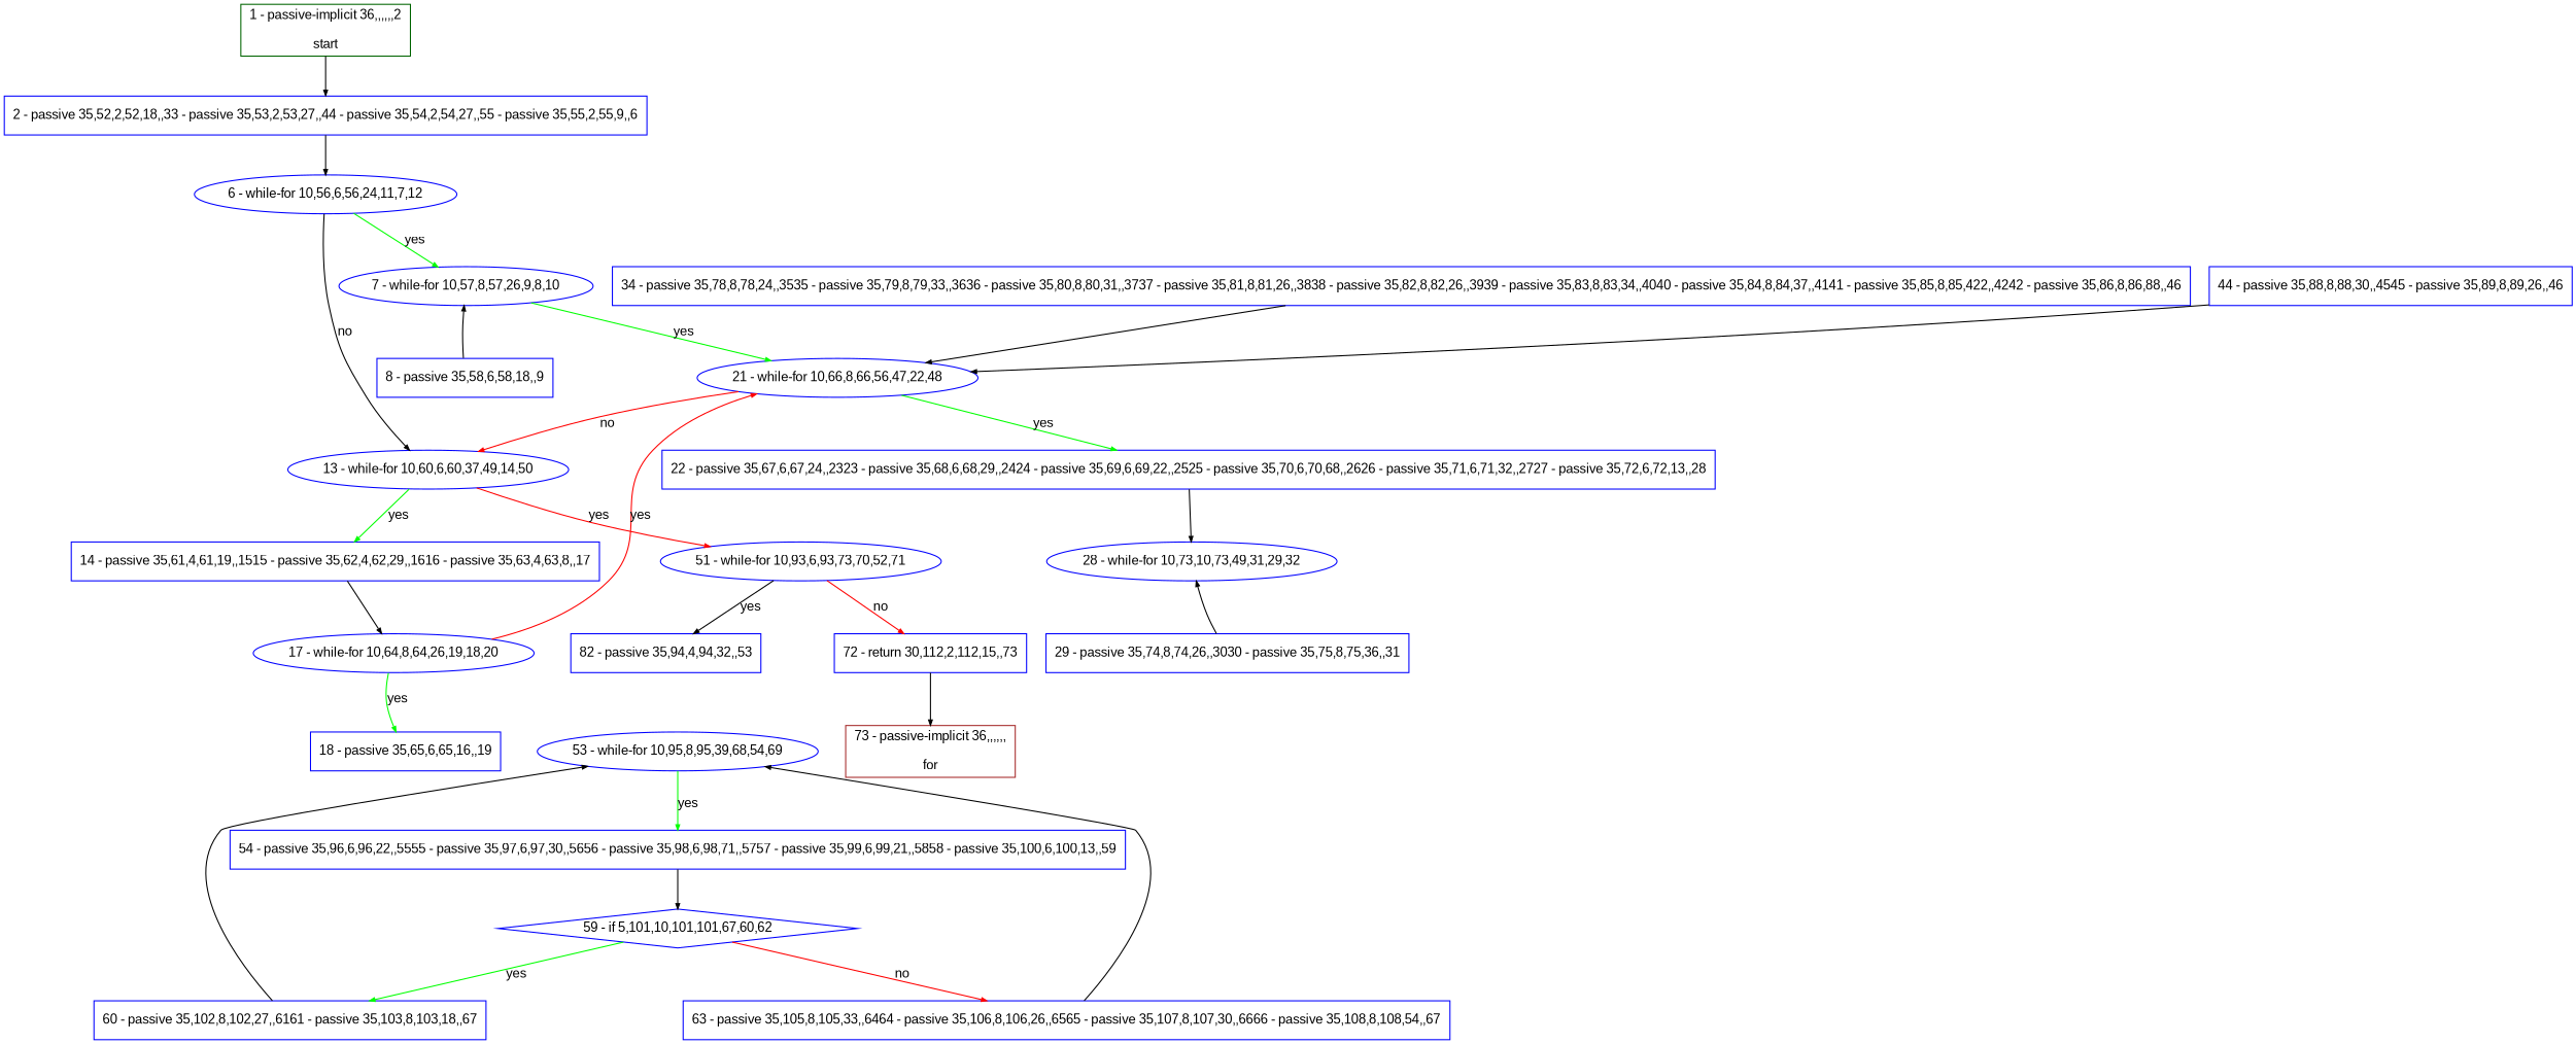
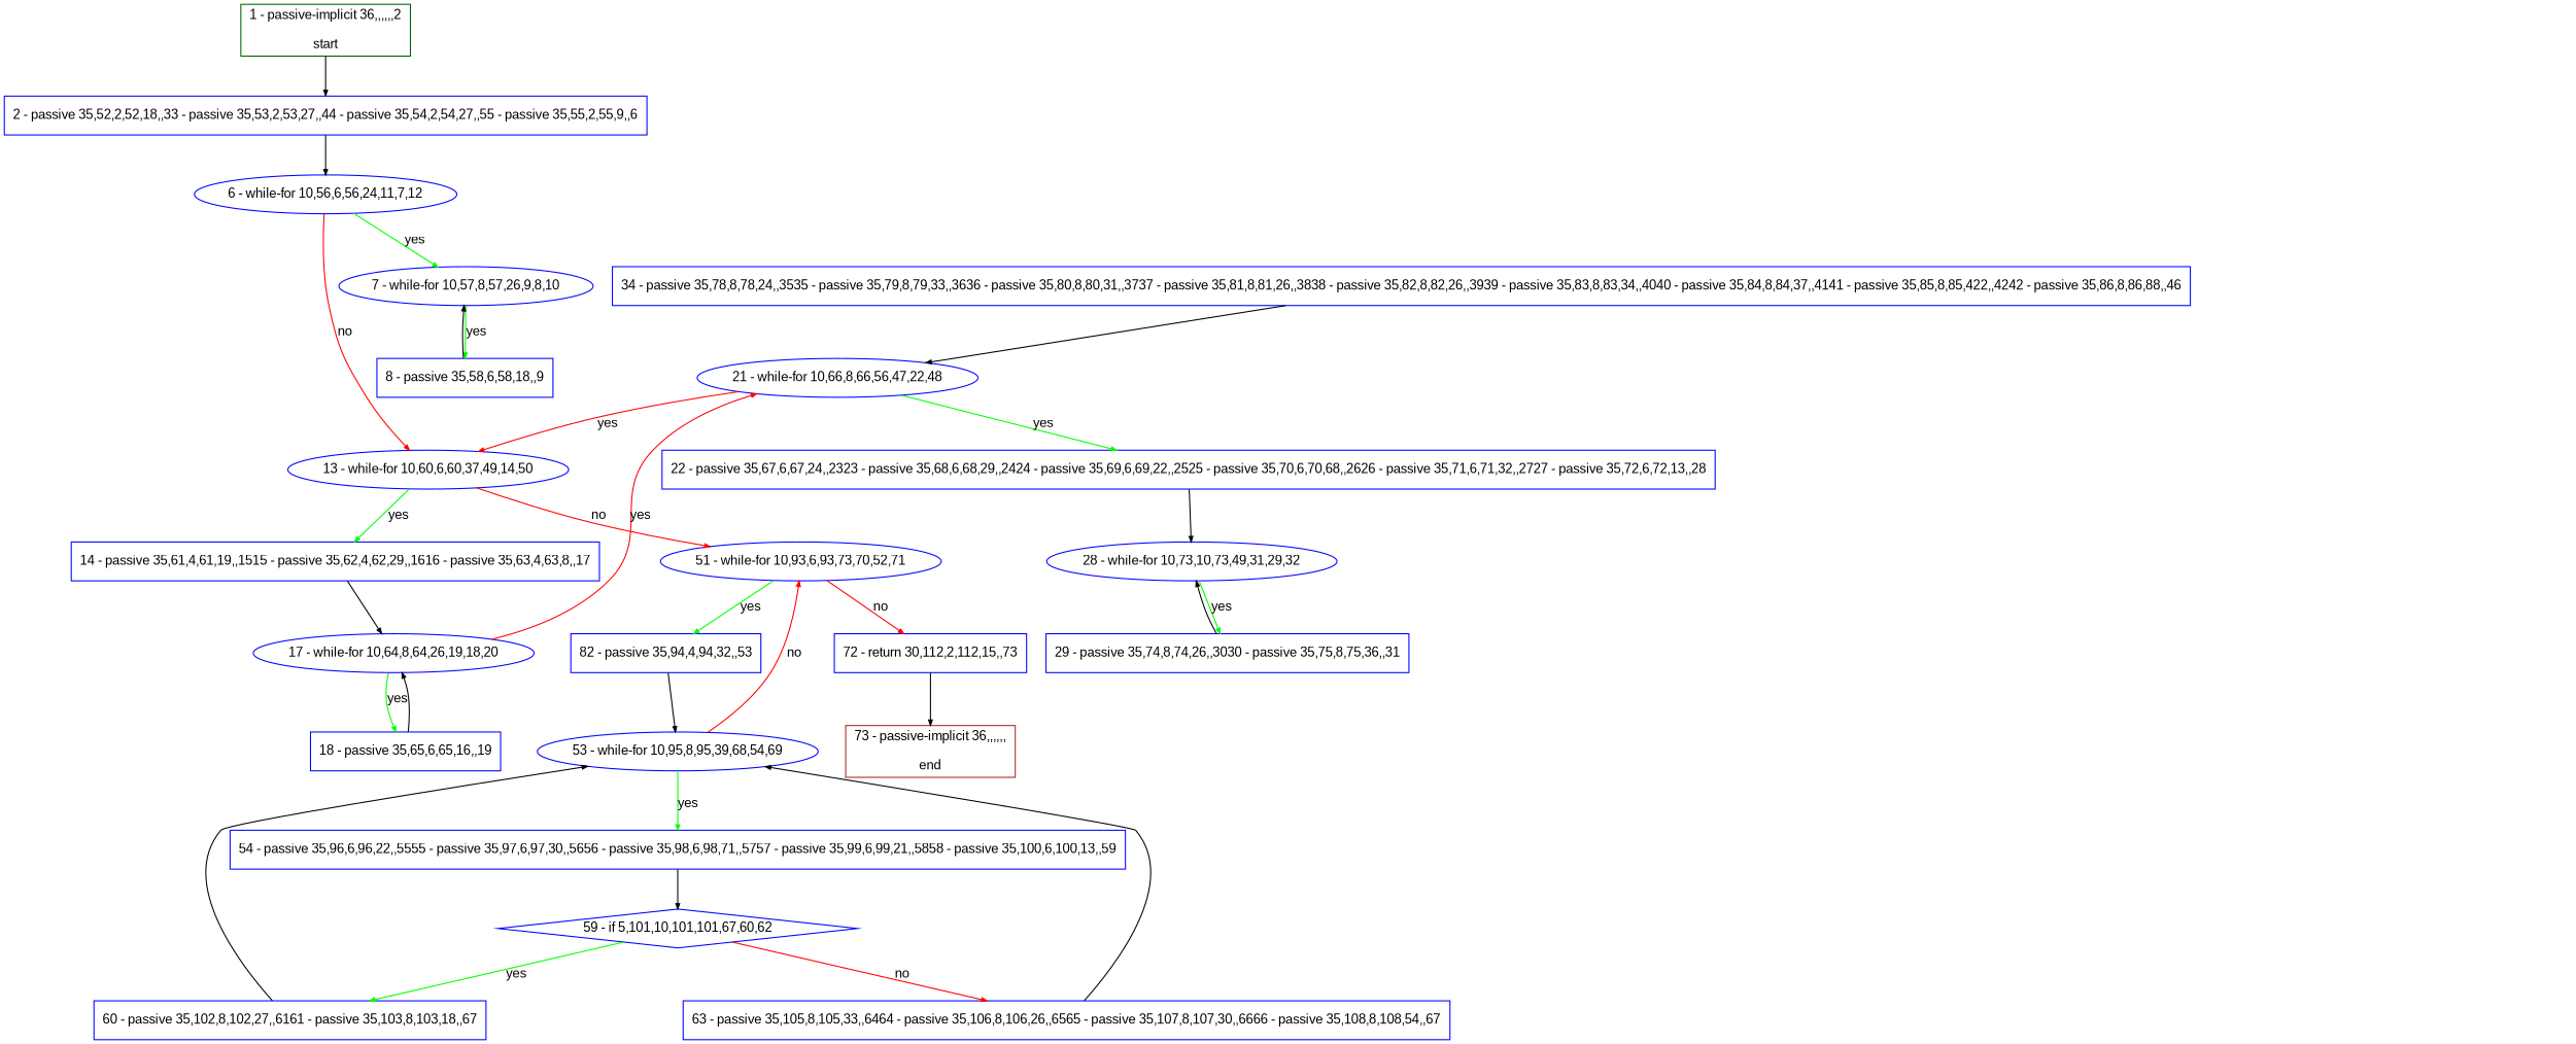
  digraph {
    bgcolor=white
    compound=true
    fillcolor="#FFFFCC"
    fontname=Arial
    fontsize=12
    pack=true
    packmode=clust
    style="rounded,filled"
    node [color="#0000ff" compound=true fillcolor="#ffffff" fixedsize=false fontname=Arial fontsize=12 node_initialized=no shape=box style=filled]
    edge [arrowhead=normal arrowsize=0.5 arrowtail=none color="#000000" compound=true dir=forward fontcolor=black fontname=Arial fontsize=12]
    n1 [label="2 - passive 35,52,2,52,18,,33 - passive 35,53,2,53,27,,44 - passive 35,54,2,54,27,,55 - passive 35,55,2,55,9,,6"]
    n2 [label="6 - while-for 10,56,6,56,24,11,7,12" shape=oval]
    n3 [label="7 - while-for 10,57,8,57,26,9,8,10" shape=oval]
    n4 [label="13 - while-for 10,60,6,60,37,49,14,50" shape=oval]
    n5 [color="#006400" label="1 - passive-implicit 36,,,,,,2\n\nstart"]
    n6 [label="8 - passive 35,58,6,58,18,,9"]
    n7 [label="14 - passive 35,61,4,61,19,,1515 - passive 35,62,4,62,29,,1616 - passive 35,63,4,63,8,,17"]
    n8 [label="51 - while-for 10,93,6,93,73,70,52,71" shape=oval]
    n9 [label="17 - while-for 10,64,8,64,26,19,18,20" shape=oval]
    n10 [label="82 - passive 35,94,4,94,32,,53"]
    n11 [label="72 - return 30,112,2,112,15,,73"]
    n12 [label="18 - passive 35,65,6,65,16,,19"]
    n13 [label="21 - while-for 10,66,8,66,56,47,22,48" shape=oval]
    n14 [label="53 - while-for 10,95,8,95,39,68,54,69" shape=oval]
-   n15 [color="#a52a2a" label="73 - passive-implicit 36,,,,,,\n\nfor"]
+   n15 [color="#a52a2a" label="73 - passive-implicit 36,,,,,,\n\nend"]
    n16 [label="22 - passive 35,67,6,67,24,,2323 - passive 35,68,6,68,29,,2424 - passive 35,69,6,69,22,,2525 - passive 35,70,6,70,68,,2626 - passive 35,71,6,71,32,,2727 - passive 35,72,6,72,13,,28"]
    n17 [label="28 - while-for 10,73,10,73,49,31,29,32" shape=oval]
    n18 [label="29 - passive 35,74,8,74,26,,3030 - passive 35,75,8,75,36,,31"]
    n19 [label="34 - passive 35,78,8,78,24,,3535 - passive 35,79,8,79,33,,3636 - passive 35,80,8,80,31,,3737 - passive 35,81,8,81,26,,3838 - passive 35,82,8,82,26,,3939 - passive 35,83,8,83,34,,4040 - passive 35,84,8,84,37,,4141 - passive 35,85,8,85,422,,4242 - passive 35,86,8,86,88,,46"]
-   n20 [label="44 - passive 35,88,8,88,30,,4545 - passive 35,89,8,89,26,,46"]
    n21 [label="54 - passive 35,96,6,96,22,,5555 - passive 35,97,6,97,30,,5656 - passive 35,98,6,98,71,,5757 - passive 35,99,6,99,21,,5858 - passive 35,100,6,100,13,,59"]
    n22 [label="59 - if 5,101,10,101,101,67,60,62" shape=diamond]
    n23 [label="60 - passive 35,102,8,102,27,,6161 - passive 35,103,8,103,18,,67"]
    n24 [label="63 - passive 35,105,8,105,33,,6464 - passive 35,106,8,106,26,,6565 - passive 35,107,8,107,30,,6666 - passive 35,108,8,108,54,,67"]
    n1 -> n2
    n2 -> n3 [color="#00ff00" label=yes]
-   n2 -> n4 [label=no]
-   n3 -> n13 [color="#00ff00" label=yes]
+   n2 -> n4 [color="#ff0000" label=no]
+   n3 -> n6 [color="#00ff00" label=yes]
    n4 -> n7 [color="#00ff00" label=yes]
-   n4 -> n8 [color="#ff0000" label=yes]
+   n4 -> n8 [color="#ff0000" label=no]
    n5 -> n1
    n6 -> n3
    n7 -> n9
-   n8 -> n10 [label=yes]
+   n8 -> n10 [color="#00ff00" label=yes]
    n8 -> n11 [color="#ff0000" label=no]
    n9 -> n12 [color="#00ff00" label=yes]
    n9 -> n13 [color="#ff0000" label=yes]
+   n10 -> n14
    n11 -> n15
-   n13 -> n4 [color="#ff0000" label=no]
+   n12 -> n9
+   n13 -> n4 [color="#ff0000" label=yes]
    n13 -> n16 [color="#00ff00" label=yes]
+   n14 -> n8 [color="#ff0000" label=no]
    n14 -> n21 [color="#00ff00" label=yes]
    n16 -> n17
+   n17 -> n18 [color="#00ff00" label=yes]
    n18 -> n17
    n19 -> n13
-   n20 -> n13
    n21 -> n22
    n22 -> n23 [color="#00ff00" label=yes]
    n22 -> n24 [color="#ff0000" label=no]
    n23 -> n14
    n24 -> n14
  }
